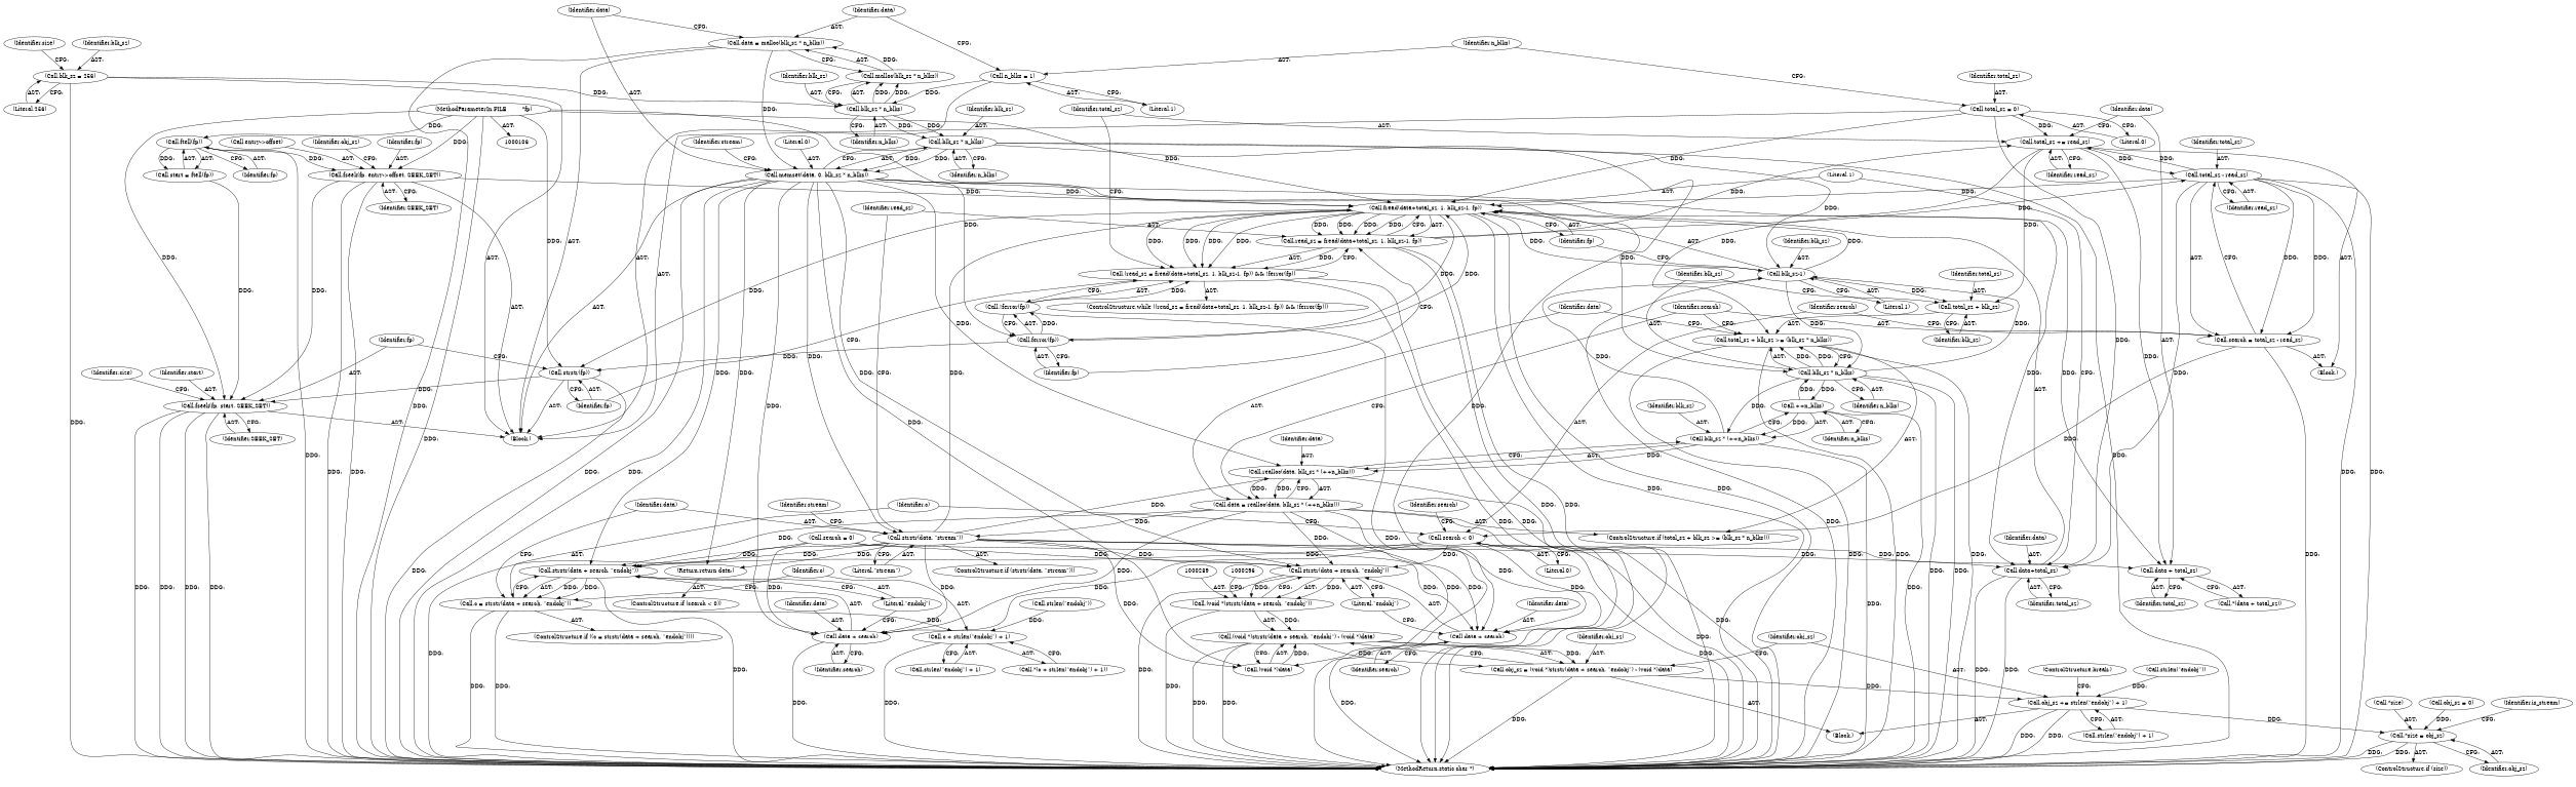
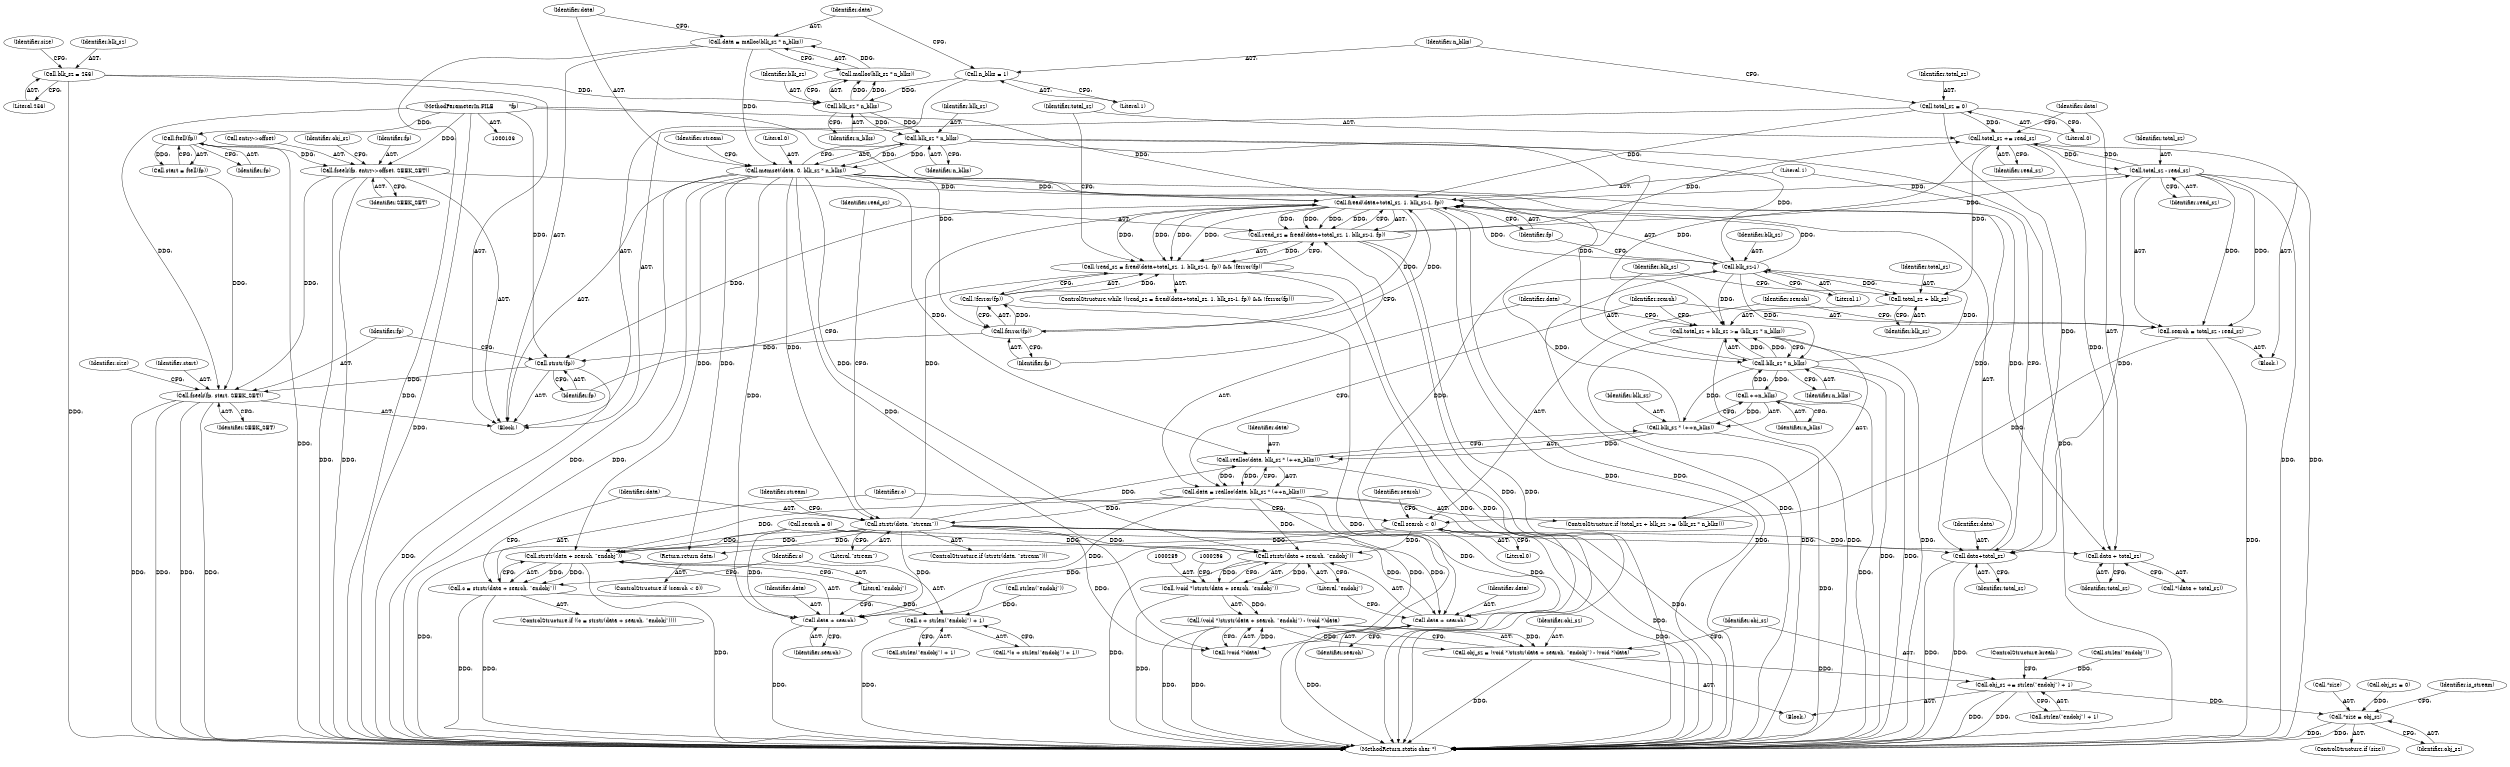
  digraph {
    n1 [label="(Call,total_sz += read_sz)"]
    n2 [label="(Call,total_sz - read_sz)"]
    n3 [label="(Call,data + total_sz)"]
    n4 [label="(Call,total_sz + blk_sz >= (blk_sz * n_blks))"]
    n5 [label="(Call,total_sz + blk_sz)"]
    n6 [label="(Identifier,read_sz)"]
    n7 [label="(Block,)"]
    n8 [label="(Call,fread(data+total_sz, 1, blk_sz-1, fp))"]
    n9 [label="(MethodReturn,static char *)"]
    n10 [label="(Call,data+total_sz)"]
    n11 [label="(Call,search = total_sz - read_sz)"]
    n12 [label="(Identifier,read_sz)"]
    n13 [label="(Call,*(data + total_sz))"]
    n14 [label="(Identifier,total_sz)"]
    n15 [label="(Call,blk_sz * n_blks)"]
    n16 [label="(ControlStructure,if (total_sz + blk_sz >= (blk_sz * n_blks)))"]
    n17 [label="(Identifier,blk_sz)"]
    n18 [label="(Call,read_sz = fread(data+total_sz, 1, blk_sz-1, fp))"]
    n19 [label="(Call,(read_sz = fread(data+total_sz, 1, blk_sz-1, fp)) && !ferror(fp))"]
    n20 [label="(Call,ferror(fp))"]
    n21 [label="(Call,strstr(fp))"]
    n22 [label="(Identifier,fp)"]
    n23 [label="(Call,!ferror(fp))"]
    n24 [label="(ControlStructure,while ((read_sz = fread(data+total_sz, 1, blk_sz-1, fp)) && !ferror(fp)))"]
    n25 [label="(Identifier,fp)"]
    n26 [label="(Block,)"]
    n27 [label="(Call,fseek(fp, start, SEEK_SET))"]
    n28 [label="(Identifier,fp)"]
    n29 [label="(Call,blk_sz-1)"]
    n30 [label="(Call,memset(data, 0, blk_sz * n_blks))"]
    n31 [label="(Call,blk_sz * n_blks)"]
    n32 [label="(Call,strstr(data, \"stream\"))"]
    n33 [label="(Call,realloc(data, blk_sz * (++n_blks)))"]
    n34 [label="(Call,strstr(data + search, \"endobj\"))"]
    n35 [label="(Call,data + search)"]
    n36 [label="(Call,strstr(data + search, \"endobj\"))"]
    n37 [label="(Call,data + search)"]
    n38 [label="(Call,(void *)data)"]
    n39 [label="(Return,return data;)"]
    n40 [label="(Identifier,n_blks)"]
    n41 [label="(ControlStructure,if (strstr(data, \"stream\")))"]
    n42 [label="(Literal,\"stream\")"]
    n43 [label="(Call,data = realloc(data, blk_sz * (++n_blks)))"]
    n44 [label="(Call,blk_sz * (++n_blks))"]
    n45 [label="(Identifier,total_sz)"]
    n46 [label="(Call,c = strstr(data + search, \"endobj\"))"]
    n47 [label="(Literal,\"endobj\")"]
    n48 [label="(Identifier,search)"]
    n49 [label="(Call,(void *)strstr(data + search, \"endobj\"))"]
    n50 [label="(Literal,\"endobj\")"]
    n51 [label="(Identifier,search)"]
    n52 [label="(Call,(void *)strstr(data + search, \"endobj\") - (void *)data)"]
    n53 [label="(ControlStructure,if (search < 0))"]
    n54 [label="(Call,data = malloc(blk_sz * n_blks))"]
    n55 [label="(Call,malloc(blk_sz * n_blks))"]
    n56 [label="(Call,blk_sz * n_blks)"]
    n57 [label="(Identifier,n_blks)"]
    n58 [label="(Call,blk_sz = 256)"]
    n59 [label="(Literal,256)"]
    n60 [label="(Call,n_blks = 1)"]
    n61 [label="(Literal,1)"]
    n62 [label="(Call,++n_blks)"]
    n63 [label="(Identifier,n_blks)"]
    n64 [label="(Literal,1)"]
    n65 [label="(Identifier,n_blks)"]
    n66 [label="(Call,search < 0)"]
    n67 [label="(Call,total_sz = 0)"]
    n68 [label="(Literal,0)"]
    n69 [label="(MethodParameterIn,FILE         *fp)"]
    n70 [label="(Call,fseek(fp, entry->offset, SEEK_SET))"]
    n71 [label="(Call,ftell(fp))"]
    1000106
    n73 [label="(Identifier,SEEK_SET)"]
    n74 [label="(Call,start = ftell(fp))"]
    n75 [label="(Identifier,fp)"]
    n76 [label="(Identifier,SEEK_SET)"]
    n77 [label="(Literal,0)"]
    n78 [label="(Call,c + strlen(\"endobj\") + 1)"]
    n79 [label="(ControlStructure,if ((c = strstr(data + search, \"endobj\"))))"]
    n80 [label="(Call,strlen(\"endobj\") + 1)"]
    n81 [label="(Call,*(c + strlen(\"endobj\") + 1))"]
    n82 [label="(Call,obj_sz = (void *)strstr(data + search, \"endobj\") - (void *)data)"]
    n83 [label="(Call,obj_sz += strlen(\"endobj\") + 1)"]
    n84 [label="(Block,)"]
    n85 [label="(Call,*size = obj_sz)"]
    n86 [label="(Call,strlen(\"endobj\") + 1)"]
    n87 [label="(ControlStructure,if (size))"]
    n88 [label="(Identifier,obj_sz)"]
    n89 [label="(Identifier,data)"]
    n90 [label="(Call,entry->offset)"]
    n91 [label="(Identifier,fp)"]
    n92 [label="(Identifier,size)"]
    n93 [label="(Identifier,start)"]
    n94 [label="(Identifier,data)"]
    n95 [label="(Call,strlen(\"endobj\"))"]
    n96 [label="(Identifier,data)"]
    n97 [label="(Identifier,data)"]
    n98 [label="(Identifier,obj_sz)"]
    n99 [label="(Identifier,total_sz)"]
    n100 [label="(Identifier,data)"]
    n101 [label="(Identifier,stream)"]
    n102 [label="(Identifier,obj_sz)"]
    n103 [label="(Identifier,data)"]
    n104 [label="(Identifier,is_stream)"]
    n105 [label="(Literal,1)"]
    n106 [label="(Identifier,data)"]
    n107 [label="(Identifier,size)"]
    n108 [label="(Call,strlen(\"endobj\"))"]
    n109 [label="(Call,*size)"]
    n110 [label="(Literal,0)"]
    n111 [label="(Identifier,blk_sz)"]
    n112 [label="(Identifier,search)"]
    n113 [label="(Identifier,search)"]
    n114 [label="(Identifier,blk_sz)"]
    n115 [label="(Identifier,total_sz)"]
    n116 [label="(Identifier,obj_sz)"]
    n117 [label="(Identifier,c)"]
    n118 [label="(Call,obj_sz = 0)"]
    n119 [label="(Identifier,c)"]
    n120 [label="(Identifier,blk_sz)"]
    n121 [label="(Identifier,blk_sz)"]
    n122 [label="(Identifier,search)"]
    n123 [label="(Identifier,n_blks)"]
    n124 [label="(Identifier,read_sz)"]
    n125 [label="(Identifier,stream)"]
    n126 [label="(Identifier,blk_sz)"]
    n127 [label="(Identifier,data)"]
    n128 [label="(Identifier,total_sz)"]
    n129 [label="(Call,search = 0)"]
    n130 [label="(Identifier,total_sz)"]
    n131 [label="(Identifier,data)"]
    n132 [label="(ControlStructure,break;)"]
    n133 [label="(Identifier,fp)"]
    n134 [label="(Identifier,blk_sz)"]
    1000289
    1000296
    n1 -> n2 [label="DDG: "]
    n1 -> n3 [label="DDG: "]
    n1 -> n4 [label="DDG: "]
    n1 -> n5 [label="DDG: "]
    n1 -> n6 [label="CFG: "]
    n1 -> n7 [label="AST: "]
    n2 -> n1 [label="DDG: "]
    n2 -> n8 [label="DDG: "]
    n2 -> n9 [label="DDG: "]
    n2 -> n9 [label="DDG: "]
    n2 -> n10 [label="DDG: "]
    n2 -> n11 [label="AST: "]
    n2 -> n11 [label="DDG: "]
    n2 -> n11 [label="DDG: "]
    n2 -> n12 [label="CFG: "]
    n3 -> n13 [label="AST: "]
    n3 -> n14 [label="CFG: "]
    n4 -> n9 [label="DDG: "]
    n4 -> n9 [label="DDG: "]
    n4 -> n9 [label="DDG: "]
    n4 -> n15 [label="CFG: "]
    n4 -> n16 [label="AST: "]
    n5 -> n4 [label="AST: "]
    n5 -> n17 [label="CFG: "]
    n6 -> n1 [label="AST: "]
    n8 -> n9 [label="DDG: "]
    n8 -> n9 [label="DDG: "]
    n8 -> n18 [label="AST: "]
    n8 -> n18 [label="DDG: "]
    n8 -> n18 [label="DDG: "]
    n8 -> n18 [label="DDG: "]
    n8 -> n18 [label="DDG: "]
    n8 -> n19 [label="DDG: "]
    n8 -> n19 [label="DDG: "]
    n8 -> n19 [label="DDG: "]
    n8 -> n19 [label="DDG: "]
    n8 -> n20 [label="DDG: "]
    n8 -> n21 [label="DDG: "]
    n8 -> n22 [label="CFG: "]
    n10 -> n8 [label="AST: "]
    n10 -> n9 [label="DDG: "]
    n10 -> n9 [label="DDG: "]
    n10 -> n45 [label="CFG: "]
-   n11 -> n2 [label="CFG: "]
    n11 -> n7 [label="AST: "]
    n11 -> n9 [label="DDG: "]
    n11 -> n66 [label="DDG: "]
    n12 -> n2 [label="AST: "]
    n13 -> n3 [label="CFG: "]
    n14 -> n3 [label="AST: "]
    n15 -> n4 [label="AST: "]
    n15 -> n4 [label="DDG: "]
    n15 -> n4 [label="DDG: "]
    n15 -> n9 [label="DDG: "]
    n15 -> n9 [label="DDG: "]
    n15 -> n29 [label="DDG: "]
    n15 -> n44 [label="DDG: "]
    n15 -> n62 [label="DDG: "]
    n15 -> n63 [label="CFG: "]
    n17 -> n5 [label="AST: "]
    n18 -> n1 [label="DDG: "]
    n18 -> n2 [label="DDG: "]
    n18 -> n8 [label="CFG: "]
    n18 -> n9 [label="DDG: "]
    n18 -> n9 [label="DDG: "]
    n18 -> n19 [label="AST: "]
    n18 -> n19 [label="DDG: "]
    n19 -> n9 [label="DDG: "]
    n19 -> n9 [label="DDG: "]
    n19 -> n18 [label="CFG: "]
    n19 -> n23 [label="CFG: "]
    n19 -> n24 [label="AST: "]
    n20 -> n8 [label="DDG: "]
    n20 -> n21 [label="DDG: "]
    n20 -> n23 [label="AST: "]
    n20 -> n23 [label="DDG: "]
    n20 -> n25 [label="CFG: "]
    n21 -> n9 [label="DDG: "]
    n21 -> n26 [label="AST: "]
    n21 -> n27 [label="DDG: "]
    n21 -> n28 [label="CFG: "]
    n22 -> n8 [label="AST: "]
    n22 -> n29 [label="CFG: "]
    n23 -> n9 [label="DDG: "]
    n23 -> n19 [label="AST: "]
    n23 -> n19 [label="DDG: "]
    n23 -> n20 [label="CFG: "]
    n25 -> n18 [label="CFG: "]
    n25 -> n20 [label="AST: "]
    n27 -> n9 [label="DDG: "]
    n27 -> n9 [label="DDG: "]
    n27 -> n9 [label="DDG: "]
    n27 -> n9 [label="DDG: "]
    n27 -> n26 [label="AST: "]
    n27 -> n76 [label="CFG: "]
    n28 -> n19 [label="CFG: "]
    n28 -> n21 [label="AST: "]
+   n29 -> n4 [label="DDG: "]
    n29 -> n5 [label="DDG: "]
    n29 -> n8 [label="AST: "]
    n29 -> n8 [label="DDG: "]
    n29 -> n8 [label="DDG: "]
    n29 -> n9 [label="DDG: "]
    n29 -> n15 [label="DDG: "]
    n29 -> n64 [label="CFG: "]
    n30 -> n3 [label="DDG: "]
    n30 -> n8 [label="DDG: "]
    n30 -> n9 [label="DDG: "]
    n30 -> n9 [label="DDG: "]
    n30 -> n10 [label="DDG: "]
    n30 -> n26 [label="AST: "]
    n30 -> n31 [label="CFG: "]
    n30 -> n32 [label="DDG: "]
    n30 -> n33 [label="DDG: "]
    n30 -> n34 [label="DDG: "]
    n30 -> n35 [label="DDG: "]
    n30 -> n36 [label="DDG: "]
    n30 -> n37 [label="DDG: "]
    n30 -> n38 [label="DDG: "]
    n30 -> n39 [label="DDG: "]
    n31 -> n9 [label="DDG: "]
    n31 -> n15 [label="DDG: "]
    n31 -> n29 [label="DDG: "]
    n31 -> n30 [label="AST: "]
    n31 -> n30 [label="DDG: "]
    n31 -> n30 [label="DDG: "]
    n31 -> n40 [label="CFG: "]
    n32 -> n3 [label="DDG: "]
    n32 -> n8 [label="DDG: "]
    n32 -> n9 [label="DDG: "]
    n32 -> n10 [label="DDG: "]
    n32 -> n33 [label="DDG: "]
    n32 -> n34 [label="DDG: "]
    n32 -> n35 [label="DDG: "]
    n32 -> n36 [label="DDG: "]
    n32 -> n37 [label="DDG: "]
    n32 -> n38 [label="DDG: "]
    n32 -> n39 [label="DDG: "]
    n32 -> n41 [label="AST: "]
    n32 -> n42 [label="CFG: "]
    n33 -> n9 [label="DDG: "]
    n33 -> n43 [label="AST: "]
    n33 -> n43 [label="DDG: "]
    n33 -> n43 [label="DDG: "]
    n33 -> n44 [label="CFG: "]
    n34 -> n9 [label="DDG: "]
    n34 -> n46 [label="AST: "]
    n34 -> n46 [label="DDG: "]
    n34 -> n46 [label="DDG: "]
    n34 -> n47 [label="CFG: "]
    n35 -> n9 [label="DDG: "]
    n35 -> n34 [label="AST: "]
    n35 -> n48 [label="CFG: "]
    n36 -> n9 [label="DDG: "]
    n36 -> n49 [label="AST: "]
    n36 -> n49 [label="DDG: "]
    n36 -> n49 [label="DDG: "]
    n36 -> n50 [label="CFG: "]
    n37 -> n9 [label="DDG: "]
    n37 -> n36 [label="AST: "]
    n37 -> n51 [label="CFG: "]
    n38 -> n52 [label="AST: "]
    n38 -> n52 [label="DDG: "]
    n39 -> n53 [label="AST: "]
    n40 -> n31 [label="AST: "]
    n42 -> n32 [label="AST: "]
    n43 -> n9 [label="DDG: "]
    n43 -> n16 [label="AST: "]
    n43 -> n32 [label="DDG: "]
    n43 -> n33 [label="CFG: "]
    n43 -> n34 [label="DDG: "]
    n43 -> n35 [label="DDG: "]
    n43 -> n36 [label="DDG: "]
    n43 -> n37 [label="DDG: "]
    n43 -> n38 [label="DDG: "]
    n44 -> n9 [label="DDG: "]
    n44 -> n29 [label="DDG: "]
    n44 -> n33 [label="AST: "]
    n44 -> n33 [label="DDG: "]
    n44 -> n62 [label="CFG: "]
    n45 -> n10 [label="AST: "]
    n46 -> n9 [label="DDG: "]
    n46 -> n9 [label="DDG: "]
    n46 -> n34 [label="CFG: "]
    n46 -> n78 [label="DDG: "]
    n46 -> n79 [label="AST: "]
    n47 -> n34 [label="AST: "]
    n47 -> n35 [label="CFG: "]
    n48 -> n35 [label="AST: "]
    n49 -> n9 [label="DDG: "]
    n49 -> n36 [label="CFG: "]
    n49 -> n52 [label="AST: "]
    n49 -> n52 [label="DDG: "]
    n50 -> n36 [label="AST: "]
    n50 -> n37 [label="CFG: "]
    n51 -> n37 [label="AST: "]
    n52 -> n9 [label="DDG: "]
    n52 -> n9 [label="DDG: "]
    n52 -> n38 [label="CFG: "]
    n52 -> n82 [label="AST: "]
    n52 -> n82 [label="DDG: "]
    n52 -> n82 [label="DDG: "]
    n54 -> n9 [label="DDG: "]
    n54 -> n26 [label="AST: "]
    n54 -> n30 [label="DDG: "]
    n54 -> n55 [label="CFG: "]
    n55 -> n54 [label="AST: "]
    n55 -> n54 [label="DDG: "]
    n55 -> n56 [label="CFG: "]
    n56 -> n31 [label="DDG: "]
    n56 -> n31 [label="DDG: "]
    n56 -> n55 [label="AST: "]
    n56 -> n55 [label="DDG: "]
    n56 -> n55 [label="DDG: "]
    n56 -> n57 [label="CFG: "]
    n57 -> n56 [label="AST: "]
    n58 -> n9 [label="DDG: "]
    n58 -> n26 [label="AST: "]
    n58 -> n56 [label="DDG: "]
    n58 -> n59 [label="CFG: "]
    n59 -> n58 [label="AST: "]
    n60 -> n26 [label="AST: "]
    n60 -> n56 [label="DDG: "]
    n60 -> n61 [label="CFG: "]
    n61 -> n60 [label="AST: "]
    n62 -> n9 [label="DDG: "]
    n62 -> n15 [label="DDG: "]
    n62 -> n44 [label="AST: "]
    n62 -> n44 [label="DDG: "]
    n62 -> n65 [label="CFG: "]
    n63 -> n15 [label="AST: "]
    n64 -> n29 [label="AST: "]
    n65 -> n62 [label="AST: "]
    n66 -> n9 [label="DDG: "]
    n66 -> n34 [label="DDG: "]
    n66 -> n35 [label="DDG: "]
    n66 -> n36 [label="DDG: "]
    n66 -> n37 [label="DDG: "]
    n66 -> n77 [label="CFG: "]
    n67 -> n1 [label="DDG: "]
    n67 -> n8 [label="DDG: "]
    n67 -> n10 [label="DDG: "]
    n67 -> n26 [label="AST: "]
    n67 -> n68 [label="CFG: "]
    n68 -> n67 [label="AST: "]
    n69 -> n8 [label="DDG: "]
    n69 -> n9 [label="DDG: "]
    n69 -> n20 [label="DDG: "]
    n69 -> n21 [label="DDG: "]
    n69 -> n27 [label="DDG: "]
    n69 -> n70 [label="DDG: "]
    n69 -> n71 [label="DDG: "]
    n69 -> 1000106 [label="AST: "]
    n70 -> n8 [label="DDG: "]
    n70 -> n9 [label="DDG: "]
    n70 -> n9 [label="DDG: "]
    n70 -> n26 [label="AST: "]
    n70 -> n27 [label="DDG: "]
    n70 -> n73 [label="CFG: "]
    n71 -> n9 [label="DDG: "]
    n71 -> n70 [label="DDG: "]
    n71 -> n74 [label="AST: "]
    n71 -> n74 [label="DDG: "]
    n71 -> n75 [label="CFG: "]
    n73 -> n70 [label="AST: "]
    n74 -> n27 [label="DDG: "]
-   n74 -> n71 [label="AST: "]
+   n74 -> n71 [label="CFG: "]
    n75 -> n71 [label="AST: "]
    n76 -> n27 [label="AST: "]
    n77 -> n66 [label="AST: "]
    n78 -> n9 [label="DDG: "]
    n78 -> n80 [label="CFG: "]
    n78 -> n81 [label="AST: "]
    n80 -> n78 [label="AST: "]
    n81 -> n78 [label="CFG: "]
    n82 -> n9 [label="DDG: "]
    n82 -> n52 [label="CFG: "]
    n82 -> n83 [label="DDG: "]
    n82 -> n84 [label="AST: "]
    n83 -> n9 [label="DDG: "]
    n83 -> n9 [label="DDG: "]
    n83 -> n84 [label="AST: "]
    n83 -> n85 [label="DDG: "]
    n83 -> n86 [label="CFG: "]
    n85 -> n9 [label="DDG: "]
    n85 -> n9 [label="DDG: "]
    n85 -> n87 [label="AST: "]
    n85 -> n88 [label="CFG: "]
    n86 -> n83 [label="AST: "]
    n88 -> n85 [label="AST: "]
    n89 -> n30 [label="AST: "]
    n89 -> n54 [label="CFG: "]
    n90 -> n70 [label="AST: "]
    n91 -> n21 [label="CFG: "]
    n91 -> n27 [label="AST: "]
    n92 -> n27 [label="CFG: "]
    n93 -> n27 [label="AST: "]
    n94 -> n10 [label="AST: "]
    n95 -> n78 [label="DDG: "]
    n96 -> n35 [label="AST: "]
    n97 -> n4 [label="CFG: "]
    n97 -> n43 [label="AST: "]
    n98 -> n70 [label="CFG: "]
    n99 -> n67 [label="AST: "]
    n100 -> n1 [label="CFG: "]
    n100 -> n3 [label="AST: "]
    n101 -> n30 [label="CFG: "]
    n102 -> n82 [label="CFG: "]
    n102 -> n83 [label="AST: "]
    n103 -> n33 [label="AST: "]
    n104 -> n85 [label="CFG: "]
    n105 -> n8 [label="AST: "]
    n105 -> n10 [label="CFG: "]
    n106 -> n54 [label="AST: "]
    n106 -> n60 [label="CFG: "]
    n107 -> n58 [label="CFG: "]
    n108 -> n83 [label="DDG: "]
    n109 -> n85 [label="AST: "]
    n110 -> n30 [label="AST: "]
    n111 -> n44 [label="AST: "]
    n112 -> n66 [label="CFG: "]
    n113 -> n11 [label="CFG: "]
    n113 -> n66 [label="AST: "]
    n114 -> n58 [label="AST: "]
    n115 -> n1 [label="AST: "]
    n115 -> n19 [label="CFG: "]
    n116 -> n82 [label="AST: "]
    n117 -> n46 [label="CFG: "]
    n117 -> n78 [label="AST: "]
    n118 -> n85 [label="DDG: "]
    n119 -> n46 [label="AST: "]
    n119 -> n66 [label="CFG: "]
    n120 -> n5 [label="CFG: "]
    n120 -> n15 [label="AST: "]
    n121 -> n31 [label="AST: "]
    n122 -> n4 [label="CFG: "]
    n122 -> n11 [label="AST: "]
    n122 -> n43 [label="CFG: "]
    n123 -> n60 [label="AST: "]
    n123 -> n67 [label="CFG: "]
    n124 -> n18 [label="AST: "]
    n124 -> n32 [label="CFG: "]
    n125 -> n32 [label="CFG: "]
    n126 -> n56 [label="AST: "]
    n127 -> n32 [label="AST: "]
    n127 -> n46 [label="CFG: "]
    n128 -> n5 [label="AST: "]
    n129 -> n34 [label="DDG: "]
    n129 -> n35 [label="DDG: "]
    n129 -> n36 [label="DDG: "]
    n129 -> n37 [label="DDG: "]
    n130 -> n2 [label="AST: "]
    n131 -> n37 [label="AST: "]
    n132 -> n83 [label="CFG: "]
    n133 -> n70 [label="AST: "]
    n134 -> n29 [label="AST: "]
    1000289 -> n49 [label="AST: "]
    1000296 -> n49 [label="CFG: "]
  }
